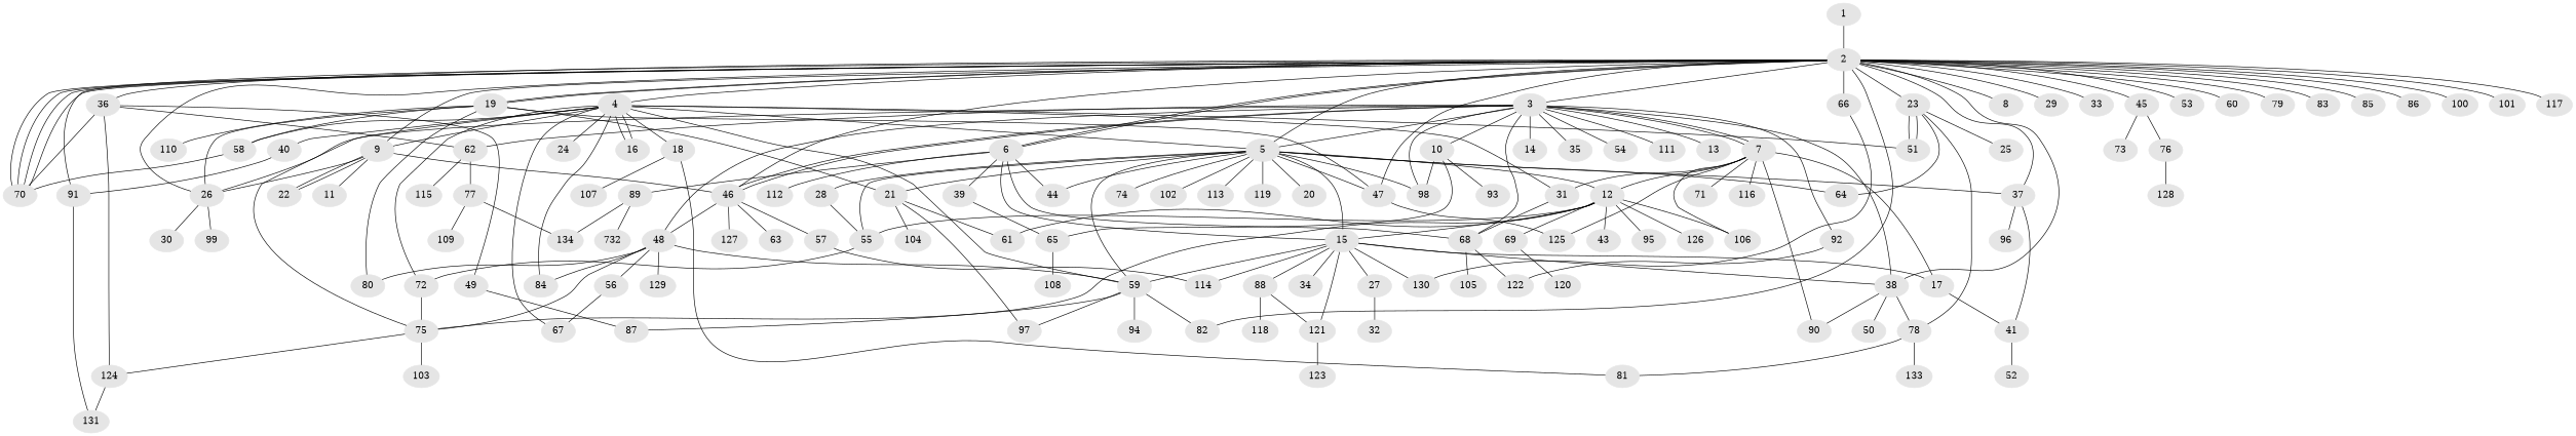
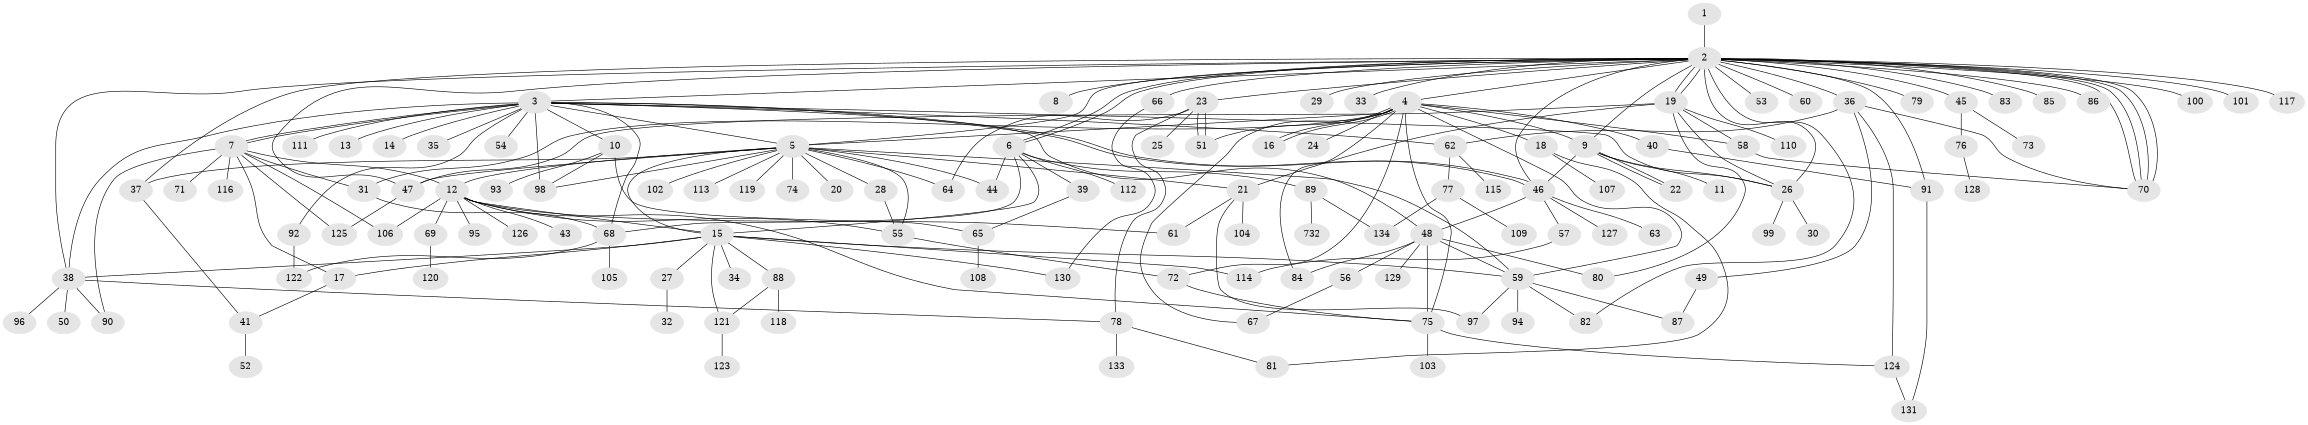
  graph {
    node [color=gray90 style=filled]
    1
    2
    3
    4
    5
    6
    8
    9
    19
    23
    26
    29
    33
    36
    37
    38
    45
    46
    47
    53
    60
    66
    70
    79
    82
    83
    85
    86
    91
    100
    101
    117
    7
    10
    13
    14
    35
    48
    54
    62
    68
    92
    98
    111
    16
    18
    24
    31
    40
    51
    58
    59
    67
    72
    75
    84
    12
    15
    20
    21
    28
    44
    55
    64
    74
    102
    113
    119
    39
    89
    112
    11
    22
    80
    110
    25
    78
    30
    99
    49
    124
    41
    90
    50
    96
    73
    76
    57
    63
    127
    125
    130
    131
    17
    71
    106
    116
    65
    93
    56
    129
    77
    115
    105
    122
    81
    107
    97
    87
    94
    103
    43
    61
    69
    95
    126
    27
    34
    88
    114
    121
    104
    134
    n124 [label=732]
    108
    120
    32
    118
    123
    52
    133
    128
    109
    1 -- 2
    2 -- 3
    2 -- 4
    2 -- 5
    2 -- 6
    2 -- 6
    2 -- 8
    2 -- 9
    2 -- 19
    2 -- 19
    2 -- 23
    2 -- 26
    2 -- 29
    2 -- 33
    2 -- 36
    2 -- 37
    2 -- 38
    2 -- 45
    2 -- 46
    2 -- 47
    2 -- 53
    2 -- 60
    2 -- 66
    2 -- 70
    2 -- 70
    2 -- 70
    2 -- 70
    2 -- 79
    2 -- 82
    2 -- 83
    2 -- 85
    2 -- 86
    2 -- 91
    2 -- 100
    2 -- 101
    2 -- 117
    3 -- 5
    3 -- 26
    3 -- 38
    3 -- 46
    3 -- 46
    3 -- 7
    3 -- 7
    3 -- 10
    3 -- 13
    3 -- 14
    3 -- 35
    3 -- 48
    3 -- 54
    3 -- 62
    3 -- 68
    3 -- 92
    3 -- 98
    3 -- 111
    4 -- 5
    4 -- 9
    4 -- 16
    4 -- 16
    4 -- 18
    4 -- 24
    4 -- 31
    4 -- 40
    4 -- 51
    4 -- 58
    4 -- 59
    4 -- 67
    4 -- 72
    4 -- 75
    4 -- 84
    5 -- 37
    5 -- 47
    5 -- 98
    5 -- 59
    5 -- 12
    5 -- 15
    5 -- 20
    5 -- 21
    5 -- 28
    5 -- 44
    5 -- 55
    5 -- 64
    5 -- 74
    5 -- 102
    5 -- 113
    5 -- 119
    6 -- 68
    6 -- 15
    6 -- 44
    6 -- 39
    6 -- 89
    6 -- 112
    9 -- 26
    9 -- 46
    9 -- 11
    9 -- 22
    9 -- 22
    19 -- 26
    19 -- 47
    19 -- 58
    19 -- 21
    19 -- 80
    19 -- 110
    23 -- 51
    23 -- 51
    23 -- 64
    23 -- 25
    23 -- 78
    26 -- 30
    26 -- 99
    36 -- 70
    36 -- 62
    36 -- 49
    36 -- 124
    37 -- 41
    38 -- 78
    38 -- 90
    38 -- 50
-   37 -- 96
+   38 -- 96
    45 -- 73
    45 -- 76
    46 -- 48
    46 -- 57
    46 -- 63
    46 -- 127
    47 -- 125
    66 -- 130
    91 -- 131
    7 -- 31
    7 -- 12
    7 -- 90
    7 -- 125
    7 -- 17
    7 -- 71
    7 -- 106
    7 -- 116
    10 -- 98
    10 -- 65
    10 -- 93
    48 -- 59
    48 -- 75
    48 -- 84
    48 -- 80
    48 -- 56
    48 -- 129
    62 -- 77
    62 -- 115
    68 -- 105
    68 -- 122
    92 -- 122
    18 -- 81
    18 -- 107
    31 -- 68
    40 -- 91
    58 -- 70
    59 -- 82
    59 -- 97
    59 -- 87
    59 -- 94
    72 -- 75
    75 -- 124
    75 -- 103
    12 -- 75
    12 -- 15
    12 -- 55
    12 -- 106
    12 -- 43
    12 -- 61
    12 -- 69
    12 -- 95
    12 -- 126
    15 -- 38
    15 -- 59
    15 -- 130
    15 -- 17
    15 -- 27
    15 -- 34
    15 -- 88
    15 -- 114
    15 -- 121
    21 -- 97
    21 -- 61
    21 -- 104
    28 -- 55
    55 -- 72
    39 -- 65
    89 -- 134
    89 -- n124
    78 -- 81
    78 -- 133
    49 -- 87
    124 -- 131
    41 -- 52
    76 -- 128
    57 -- 114
    17 -- 41
    65 -- 108
    56 -- 67
    77 -- 134
    77 -- 109
    69 -- 120
    27 -- 32
    88 -- 121
    88 -- 118
    121 -- 123
  }
